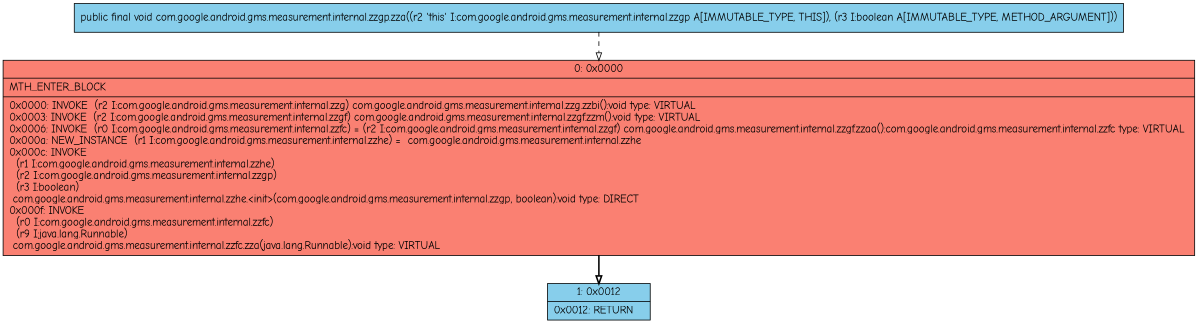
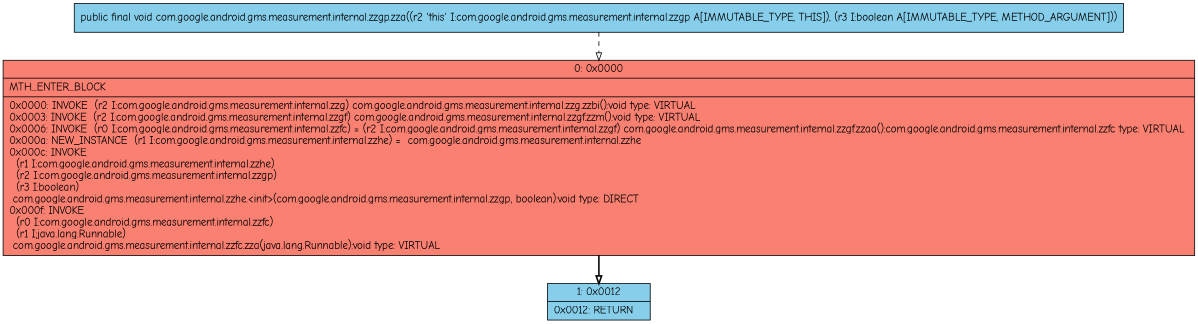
  digraph {
    fontname="Comic Neue"
    node [shape=record style=filled fillcolor=skyblue fontname="Comic Neue"]
    edge [arrowhead=onormal fontname="Comic Neue"]
-   n1 [label="{0\:\ 0x0000|MTH_ENTER_BLOCK\l|0x0000: INVOKE  (r2 I:com.google.android.gms.measurement.internal.zzg) com.google.android.gms.measurement.internal.zzg.zzbi():void type: VIRTUAL \l0x0003: INVOKE  (r2 I:com.google.android.gms.measurement.internal.zzgf) com.google.android.gms.measurement.internal.zzgf.zzm():void type: VIRTUAL \l0x0006: INVOKE  (r0 I:com.google.android.gms.measurement.internal.zzfc) = (r2 I:com.google.android.gms.measurement.internal.zzgf) com.google.android.gms.measurement.internal.zzgf.zzaa():com.google.android.gms.measurement.internal.zzfc type: VIRTUAL \l0x000a: NEW_INSTANCE  (r1 I:com.google.android.gms.measurement.internal.zzhe) =  com.google.android.gms.measurement.internal.zzhe \l0x000c: INVOKE  \l  (r1 I:com.google.android.gms.measurement.internal.zzhe)\l  (r2 I:com.google.android.gms.measurement.internal.zzgp)\l  (r3 I:boolean)\l com.google.android.gms.measurement.internal.zzhe.\<init\>(com.google.android.gms.measurement.internal.zzgp, boolean):void type: DIRECT \l0x000f: INVOKE  \l  (r0 I:com.google.android.gms.measurement.internal.zzfc)\l  (r9 I:java.lang.Runnable)\l com.google.android.gms.measurement.internal.zzfc.zza(java.lang.Runnable):void type: VIRTUAL \l}" fillcolor=salmon]
+   n1 [label="{0\:\ 0x0000|MTH_ENTER_BLOCK\l|0x0000: INVOKE  (r2 I:com.google.android.gms.measurement.internal.zzg) com.google.android.gms.measurement.internal.zzg.zzbi():void type: VIRTUAL \l0x0003: INVOKE  (r2 I:com.google.android.gms.measurement.internal.zzgf) com.google.android.gms.measurement.internal.zzgf.zzm():void type: VIRTUAL \l0x0006: INVOKE  (r0 I:com.google.android.gms.measurement.internal.zzfc) = (r2 I:com.google.android.gms.measurement.internal.zzgf) com.google.android.gms.measurement.internal.zzgf.zzaa():com.google.android.gms.measurement.internal.zzfc type: VIRTUAL \l0x000a: NEW_INSTANCE  (r1 I:com.google.android.gms.measurement.internal.zzhe) =  com.google.android.gms.measurement.internal.zzhe \l0x000c: INVOKE  \l  (r1 I:com.google.android.gms.measurement.internal.zzhe)\l  (r2 I:com.google.android.gms.measurement.internal.zzgp)\l  (r3 I:boolean)\l com.google.android.gms.measurement.internal.zzhe.\<init\>(com.google.android.gms.measurement.internal.zzgp, boolean):void type: DIRECT \l0x000f: INVOKE  \l  (r0 I:com.google.android.gms.measurement.internal.zzfc)\l  (r1 I:java.lang.Runnable)\l com.google.android.gms.measurement.internal.zzfc.zza(java.lang.Runnable):void type: VIRTUAL \l}" fillcolor=salmon]
    n2 [label="{1\:\ 0x0012|0x0012: RETURN   \l}"]
    n3 [label="{public final void com.google.android.gms.measurement.internal.zzgp.zza((r2 'this' I:com.google.android.gms.measurement.internal.zzgp A[IMMUTABLE_TYPE, THIS]), (r3 I:boolean A[IMMUTABLE_TYPE, METHOD_ARGUMENT])) }"]
    n1 -> n2 [style=bold]
    n3 -> n1 [style=dashed]
  }
